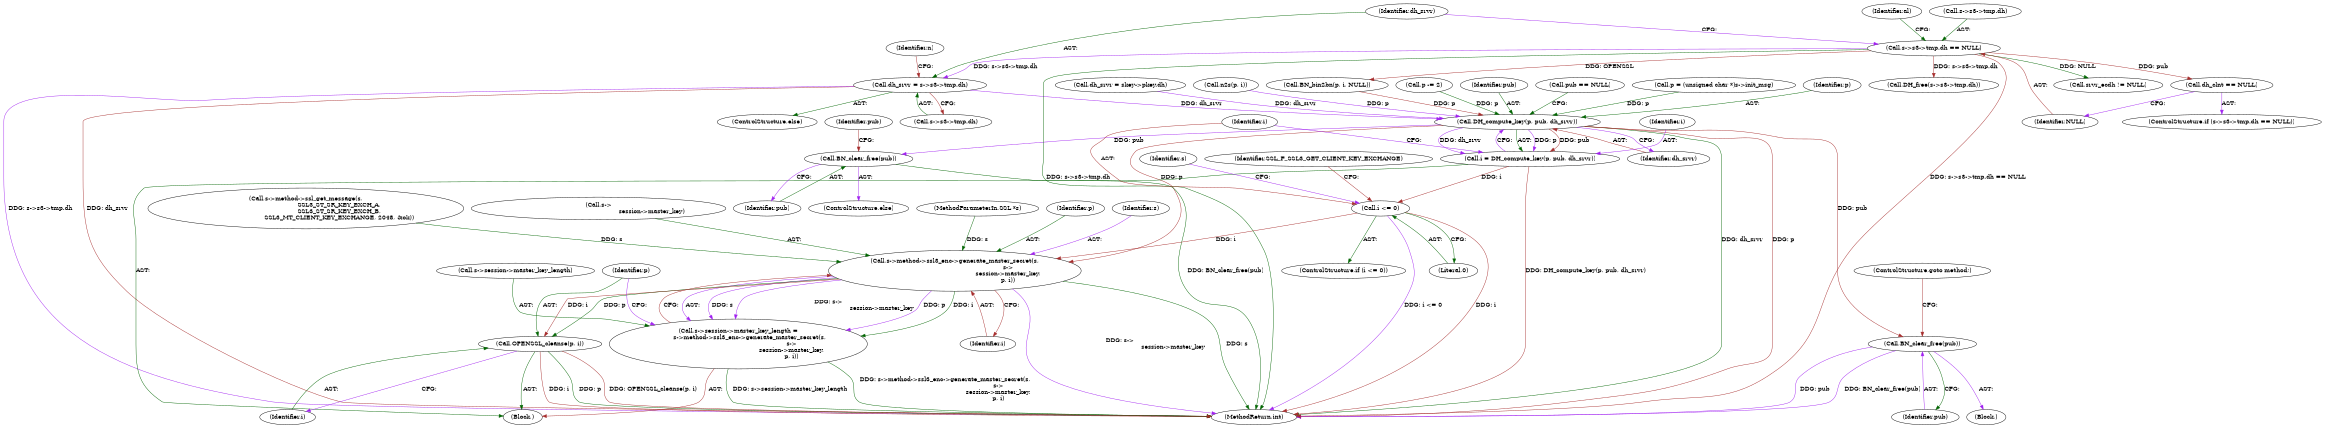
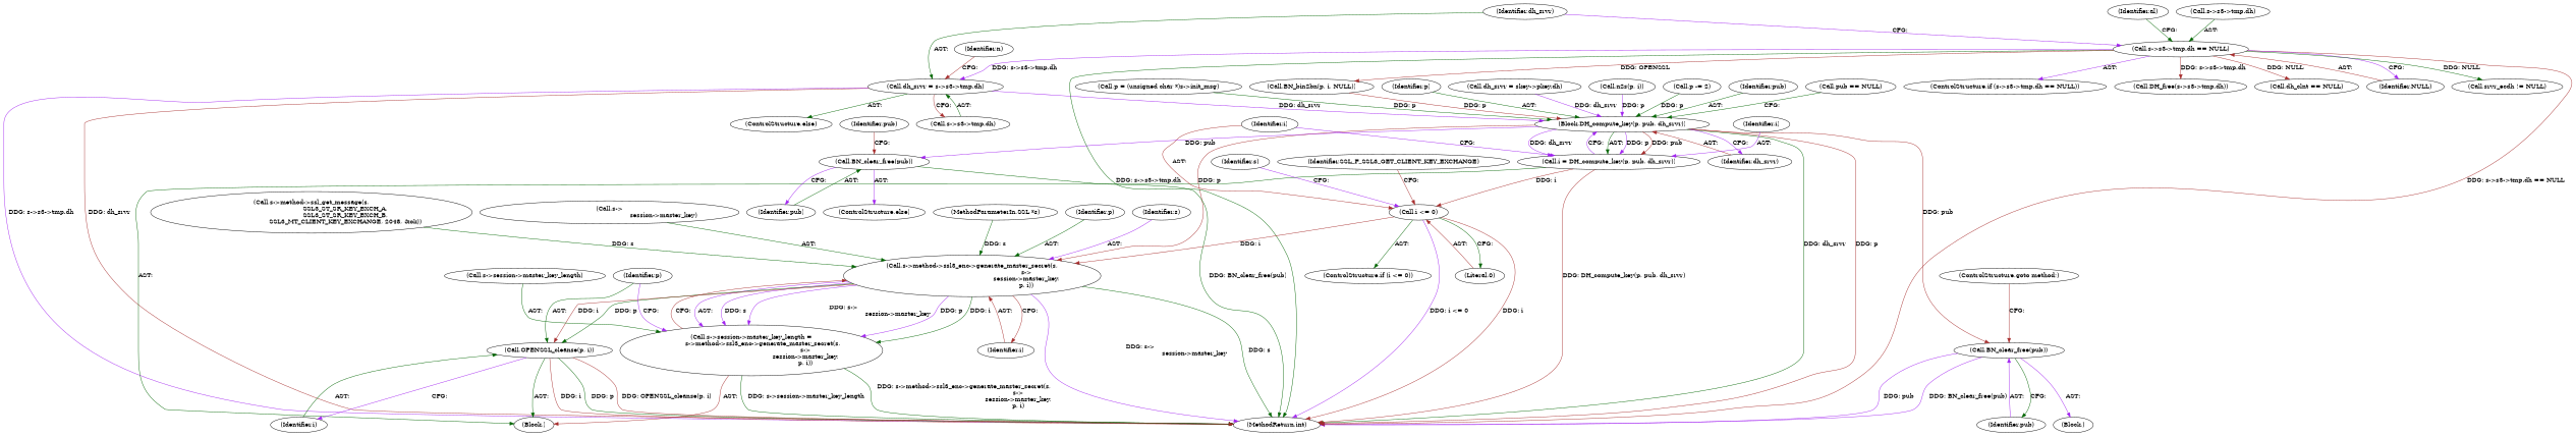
  digraph {
    edge [color=darkgreen]
    n1 [label="(Call,dh_srvr = s->s3->tmp.dh)"]
-   n2 [label="(Call,DH_compute_key(p, pub, dh_srvr))"]
+   n2 [label="(Block,DH_compute_key(p, pub, dh_srvr))"]
    n3 [label="(ControlStructure,else)"]
    n4 [label="(Call,s->s3->tmp.dh)"]
    n5 [label="(MethodReturn,int)"]
    n6 [label="(Call,i = DH_compute_key(p, pub, dh_srvr))"]
    n7 [label="(Call,s->method->ssl3_enc->generate_master_secret(s,\n                                                        s->\n                                                        session->master_key,\n                                                        p, i))"]
    n8 [label="(Call,BN_clear_free(pub))"]
    n9 [label="(Call,BN_clear_free(pub))"]
    n10 [label="(Identifier,dh_srvr)"]
    n11 [label="(Call,s->s3->tmp.dh == NULL)"]
    n12 [label="(ControlStructure,if (s->s3->tmp.dh == NULL))"]
    n13 [label="(Call,DH_free(s->s3->tmp.dh))"]
    n14 [label="(Call,dh_clnt == NULL)"]
    n15 [label="(Identifier,NULL)"]
    n16 [label="(Call,srvr_ecdh != NULL)"]
    n17 [label="(Call,BN_bin2bn(p, i, NULL))"]
    n18 [label="(Call,i <= 0)"]
    n19 [label="(Block,)"]
    n20 [label="(Call,s->session->master_key_length =\n            s->method->ssl3_enc->generate_master_secret(s,\n                                                        s->\n                                                        session->master_key,\n                                                        p, i))"]
    n21 [label="(Call,OPENSSL_cleanse(p, i))"]
    n22 [label="(Identifier,i)"]
    n23 [label="(Identifier,pub)"]
    n24 [label="(Block,)"]
    n25 [label="(Identifier,pub)"]
    n26 [label="(ControlStructure,else)"]
    n27 [label="(Literal,0)"]
    n28 [label="(ControlStructure,if (i <= 0))"]
    n29 [label="(Identifier,i)"]
    n30 [label="(Identifier,s)"]
    n31 [label="(Call,s->method->ssl_get_message(s,\n                                   SSL3_ST_SR_KEY_EXCH_A,\n                                   SSL3_ST_SR_KEY_EXCH_B,\n                                   SSL3_MT_CLIENT_KEY_EXCHANGE, 2048, &ok))"]
    n32 [label="(Identifier,p)"]
    n33 [label="(Call,s->\n                                                        session->master_key)"]
    n34 [label="(MethodParameterIn,SSL *s)"]
    n35 [label="(Call,dh_srvr = skey->pkey.dh)"]
    n36 [label="(Identifier,s)"]
    n37 [label="(ControlStructure,goto method;)"]
    n38 [label="(Identifier,pub)"]
    n39 [label="(Call,s->session->master_key_length)"]
    n40 [label="(Identifier,i)"]
    n41 [label="(Call,n2s(p, i))"]
    n42 [label="(Identifier,p)"]
    n43 [label="(Identifier,SSL_F_SSL3_GET_CLIENT_KEY_EXCHANGE)"]
    n44 [label="(Call,p -= 2)"]
    n45 [label="(Identifier,dh_srvr)"]
    n46 [label="(Identifier,pub)"]
    n47 [label="(Call,pub == NULL)"]
    n48 [label="(Identifier,i)"]
    n49 [label="(Identifier,n)"]
    n50 [label="(Identifier,al)"]
    n51 [label="(Identifier,p)"]
    n52 [label="(Call,s->s3->tmp.dh)"]
    n53 [label="(Call,p = (unsigned char *)s->init_msg)"]
    n1 -> n2 [color=purple label="DDG: dh_srvr"]
    n1 -> n3 [label="AST: "]
    n1 -> n4 [color=brown label="CFG: "]
    n1 -> n5 [color=brown label="DDG: dh_srvr"]
    n1 -> n5 [color=purple label="DDG: s->s3->tmp.dh"]
    n2 -> n5 [label="DDG: dh_srvr"]
    n2 -> n5 [color=brown label="DDG: p"]
    n2 -> n6 [label="AST: "]
    n2 -> n6 [color=purple label="DDG: p"]
    n2 -> n6 [color=brown label="DDG: pub"]
    n2 -> n6 [color=purple label="DDG: dh_srvr"]
    n2 -> n7 [color=brown label="DDG: p"]
    n2 -> n8 [color=brown label="DDG: pub"]
    n2 -> n9 [color=purple label="DDG: pub"]
    n2 -> n10 [color=purple label="CFG: "]
    n4 -> n1 [label="AST: "]
    n6 -> n2 [color=purple label="CFG: "]
    n6 -> n5 [color=brown label="DDG: DH_compute_key(p, pub, dh_srvr)"]
    n6 -> n18 [color=brown label="DDG: i"]
    n6 -> n19 [label="AST: "]
    n7 -> n5 [label="DDG: s"]
    n7 -> n5 [color=purple label="DDG: s->\n                                                        session->master_key"]
    n7 -> n20 [color=purple label="AST: "]
    n7 -> n20 [color=purple label="DDG: s"]
    n7 -> n20 [color=purple label="DDG: s->\n                                                        session->master_key"]
    n7 -> n20 [color=purple label="DDG: p"]
    n7 -> n20 [label="DDG: i"]
    n7 -> n21 [label="DDG: p"]
    n7 -> n21 [color=brown label="DDG: i"]
    n7 -> n22 [color=brown label="CFG: "]
    n8 -> n5 [color=purple label="DDG: pub"]
    n8 -> n5 [color=purple label="DDG: BN_clear_free(pub)"]
    n8 -> n23 [label="CFG: "]
    n8 -> n24 [color=purple label="AST: "]
    n9 -> n5 [label="DDG: BN_clear_free(pub)"]
    n9 -> n25 [color=purple label="CFG: "]
    n9 -> n26 [color=purple label="AST: "]
    n10 -> n2 [color=brown label="AST: "]
    n11 -> n1 [color=purple label="DDG: s->s3->tmp.dh"]
    n11 -> n5 [label="DDG: s->s3->tmp.dh"]
    n11 -> n5 [color=brown label="DDG: s->s3->tmp.dh == NULL"]
-   n14 -> n12 [color=purple label="AST: "]
+   n11 -> n12 [color=purple label="AST: "]
    n11 -> n13 [color=brown label="DDG: s->s3->tmp.dh"]
-   n11 -> n14 [color=brown label="DDG: pub"]
-   n14 -> n15 [color=purple label="CFG: "]
+   n11 -> n14 [color=brown label="DDG: NULL"]
+   n11 -> n15 [color=purple label="CFG: "]
    n11 -> n16 [label="DDG: NULL"]
    n11 -> n17 [color=brown label="DDG: OPENSSL"]
    n15 -> n11 [color=brown label="AST: "]
    n17 -> n2 [color=brown label="DDG: p"]
    n18 -> n5 [color=purple label="DDG: i <= 0"]
    n18 -> n5 [color=brown label="DDG: i"]
    n18 -> n7 [color=brown label="DDG: i"]
    n18 -> n27 [label="CFG: "]
    n18 -> n28 [label="AST: "]
    n20 -> n5 [label="DDG: s->method->ssl3_enc->generate_master_secret(s,\n                                                        s->\n                                                        session->master_key,\n                                                        p, i)"]
    n20 -> n5 [label="DDG: s->session->master_key_length"]
    n20 -> n7 [color=brown label="CFG: "]
    n20 -> n19 [color=brown label="AST: "]
    n21 -> n5 [color=brown label="DDG: i"]
    n21 -> n5 [label="DDG: p"]
    n21 -> n5 [color=brown label="DDG: OPENSSL_cleanse(p, i)"]
    n21 -> n19 [label="AST: "]
    n21 -> n29 [color=purple label="CFG: "]
    n22 -> n7 [color=brown label="AST: "]
    n23 -> n8 [color=purple label="AST: "]
    n25 -> n9 [label="AST: "]
-   n27 -> n18 [label="AST: "]
+   n27 -> n18 [color=brown label="AST: "]
    n29 -> n21 [label="AST: "]
    n30 -> n7 [color=purple label="AST: "]
    n31 -> n7 [label="DDG: s"]
    n32 -> n2 [label="AST: "]
    n33 -> n7 [label="AST: "]
    n34 -> n7 [label="DDG: s"]
    n35 -> n2 [color=purple label="DDG: dh_srvr"]
    n36 -> n18 [color=purple label="CFG: "]
    n37 -> n8 [color=brown label="CFG: "]
    n38 -> n9 [color=brown label="CFG: "]
    n39 -> n20 [label="AST: "]
    n40 -> n6 [color=purple label="CFG: "]
    n40 -> n18 [color=brown label="AST: "]
    n41 -> n2 [color=purple label="DDG: p"]
    n42 -> n7 [label="AST: "]
    n43 -> n18 [color=brown label="CFG: "]
    n44 -> n2 [label="DDG: p"]
    n45 -> n1 [label="AST: "]
    n45 -> n11 [color=purple label="CFG: "]
    n46 -> n2 [label="AST: "]
    n47 -> n2 [label="CFG: "]
    n48 -> n6 [color=purple label="AST: "]
    n49 -> n1 [color=brown label="CFG: "]
    n50 -> n11 [label="CFG: "]
    n51 -> n20 [color=purple label="CFG: "]
    n51 -> n21 [label="AST: "]
    n52 -> n11 [label="AST: "]
    n53 -> n2 [label="DDG: p"]
  }
